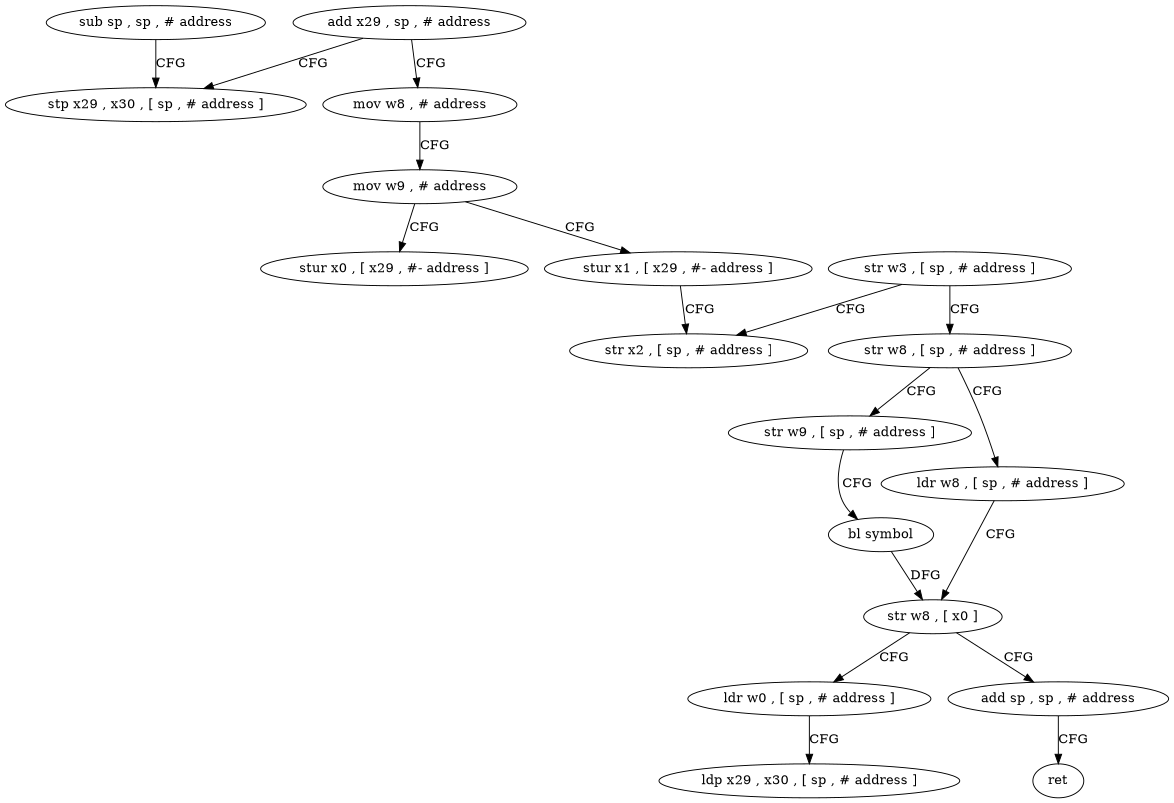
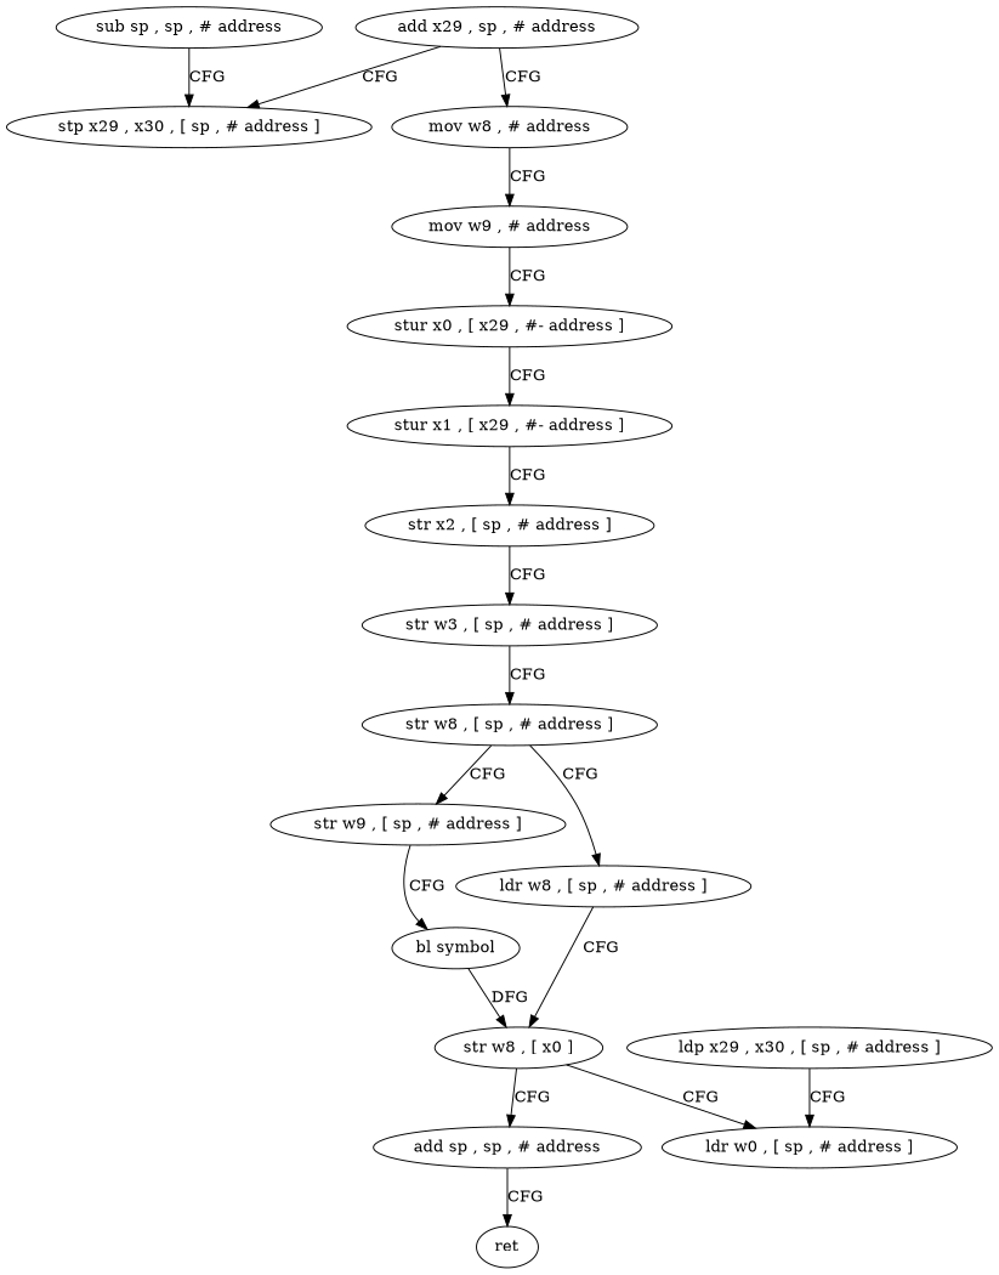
  digraph {
    n1 [label="sub sp , sp , # address"]
    n2 [label="stp x29 , x30 , [ sp , # address ]"]
    n3 [label="add x29 , sp , # address"]
    n4 [label="mov w8 , # address"]
    n5 [label="mov w9 , # address"]
    n6 [label="stur x0 , [ x29 , #- address ]"]
    n7 [label="stur x1 , [ x29 , #- address ]"]
    n8 [label="str x2 , [ sp , # address ]"]
    n9 [label="str w3 , [ sp , # address ]"]
    n10 [label="str w8 , [ sp , # address ]"]
    n11 [label="str w9 , [ sp , # address ]"]
    n12 [label="ldr w8 , [ sp , # address ]"]
    n13 [label="bl symbol"]
    n14 [label="str w8 , [ x0 ]"]
    n15 [label="ldr w0 , [ sp , # address ]"]
    n16 [label="add sp , sp , # address"]
    n17 [label="ldp x29 , x30 , [ sp , # address ]"]
    n18 [label=ret]
    n1 -> n2 [label=CFG]
    n3 -> n2 [label=CFG]
    n3 -> n4 [label=CFG]
    n4 -> n5 [label=CFG]
    n5 -> n6 [label=CFG]
-   n5 -> n7 [label=CFG]
+   n6 -> n7 [label=CFG]
    n7 -> n8 [label=CFG]
-   n9 -> n8 [label=CFG]
+   n8 -> n9 [label=CFG]
    n9 -> n10 [label=CFG]
    n10 -> n11 [label=CFG]
    n10 -> n12 [label=CFG]
    n11 -> n13 [label=CFG]
    n12 -> n14 [label=CFG]
    n13 -> n14 [label=DFG]
    n14 -> n15 [label=CFG]
    n14 -> n16 [label=CFG]
-   n15 -> n17 [label=CFG]
+   n17 -> n15 [label=CFG]
    n16 -> n18 [label=CFG]
  }
